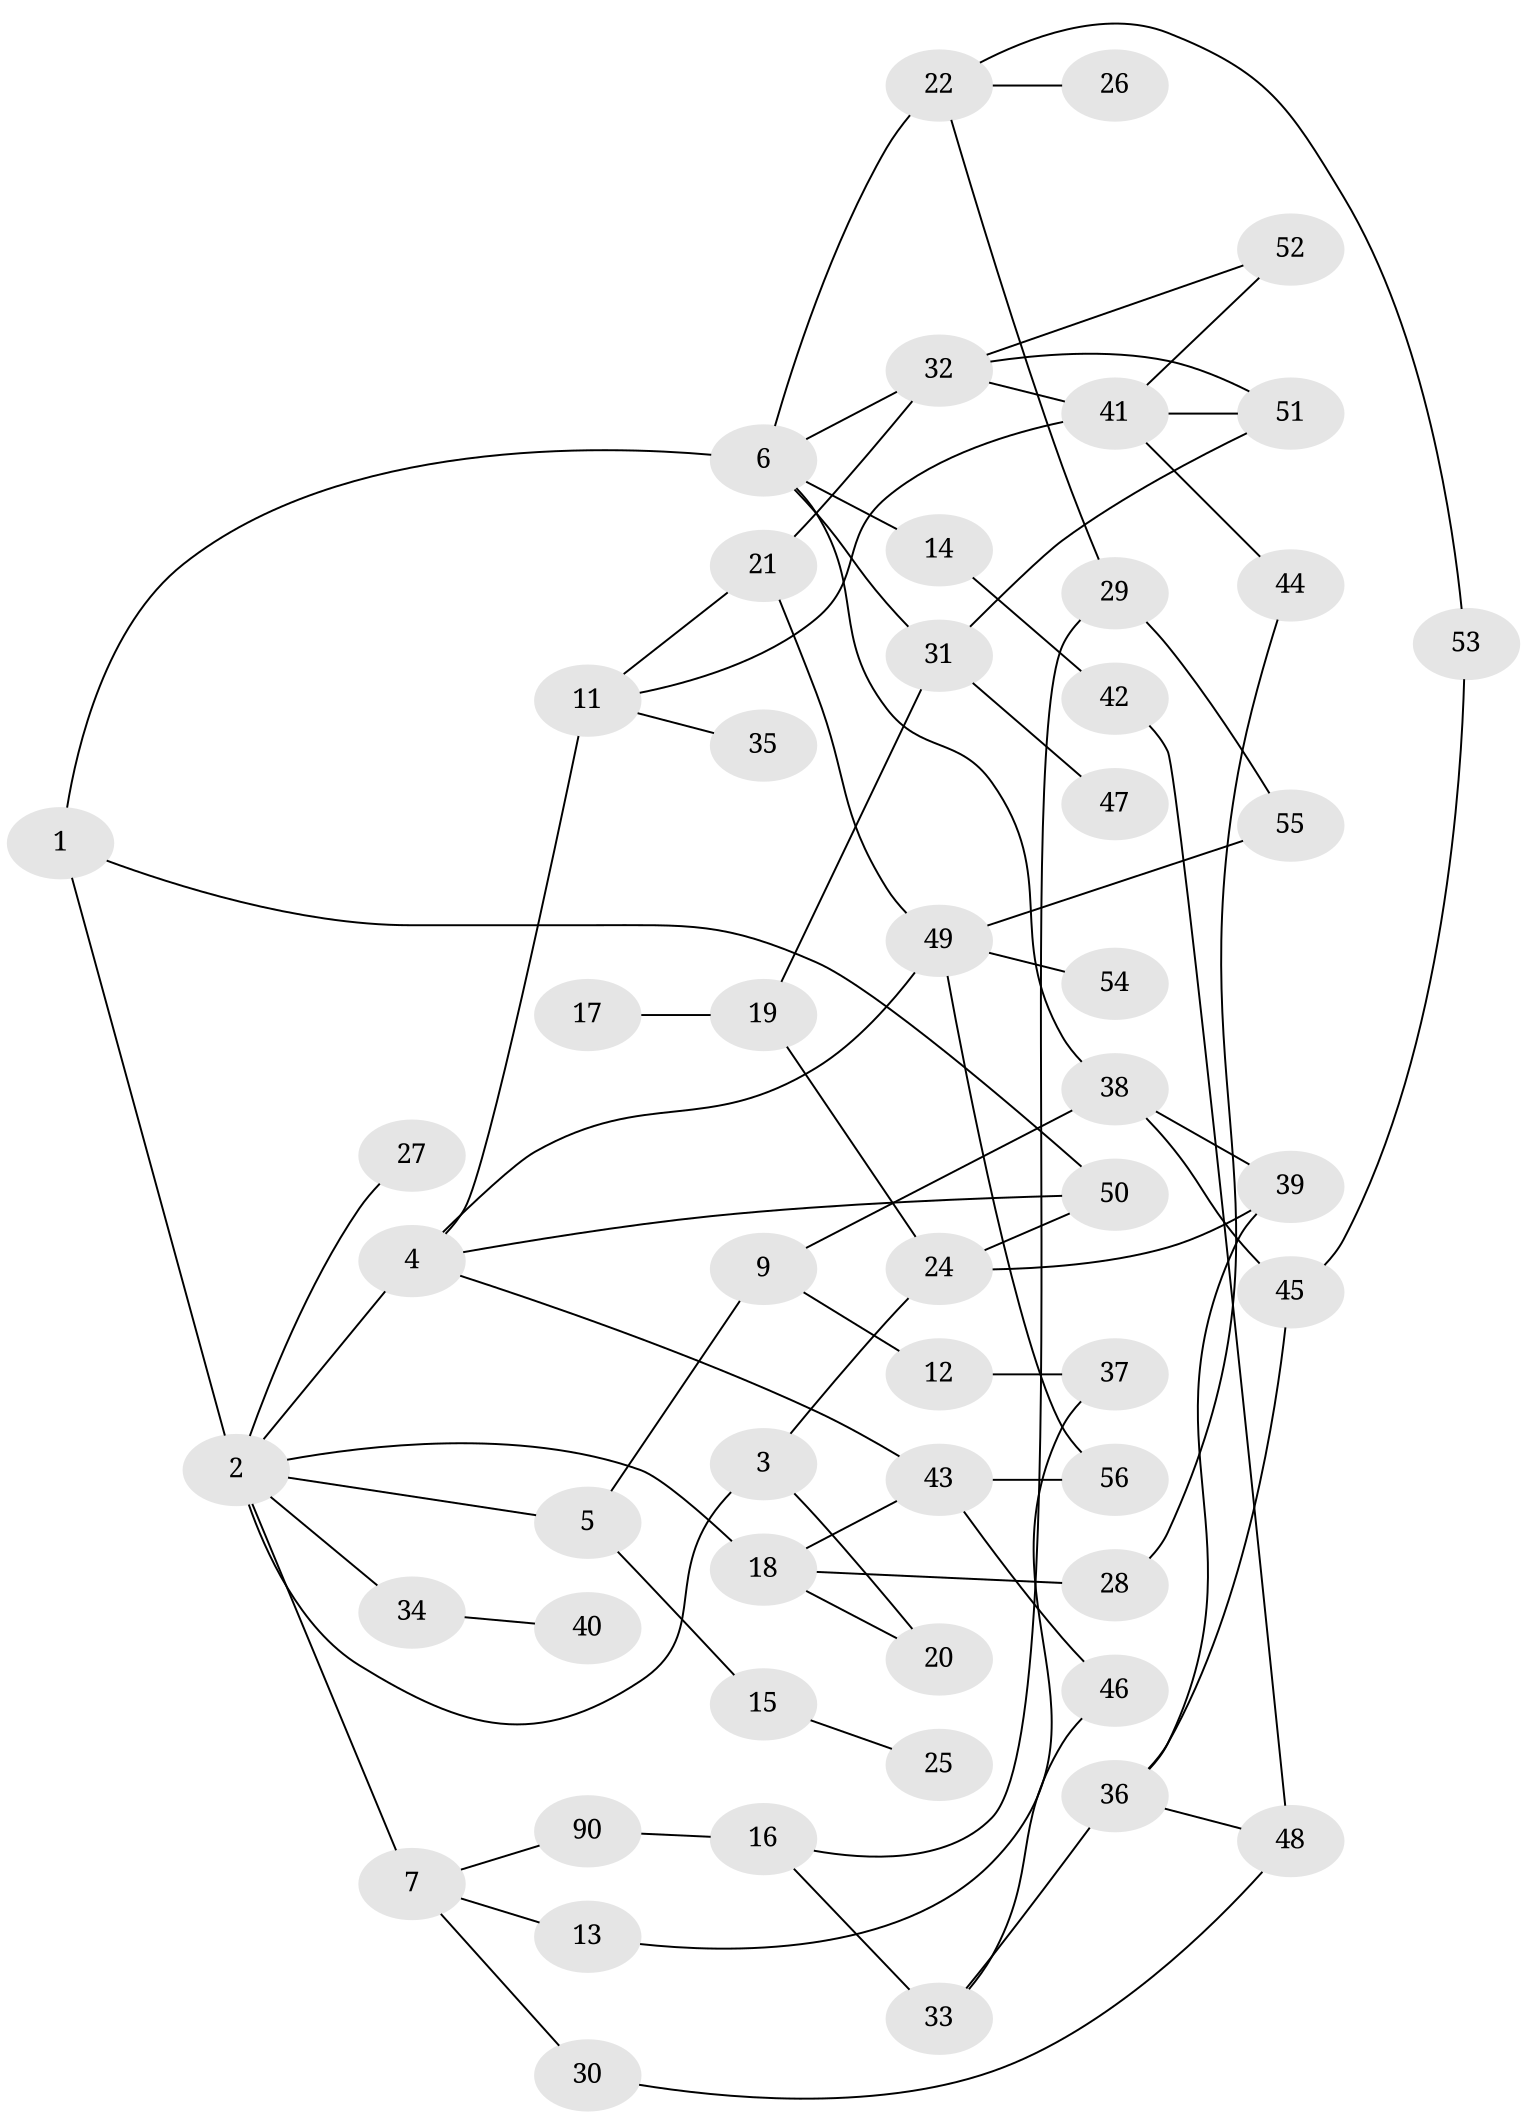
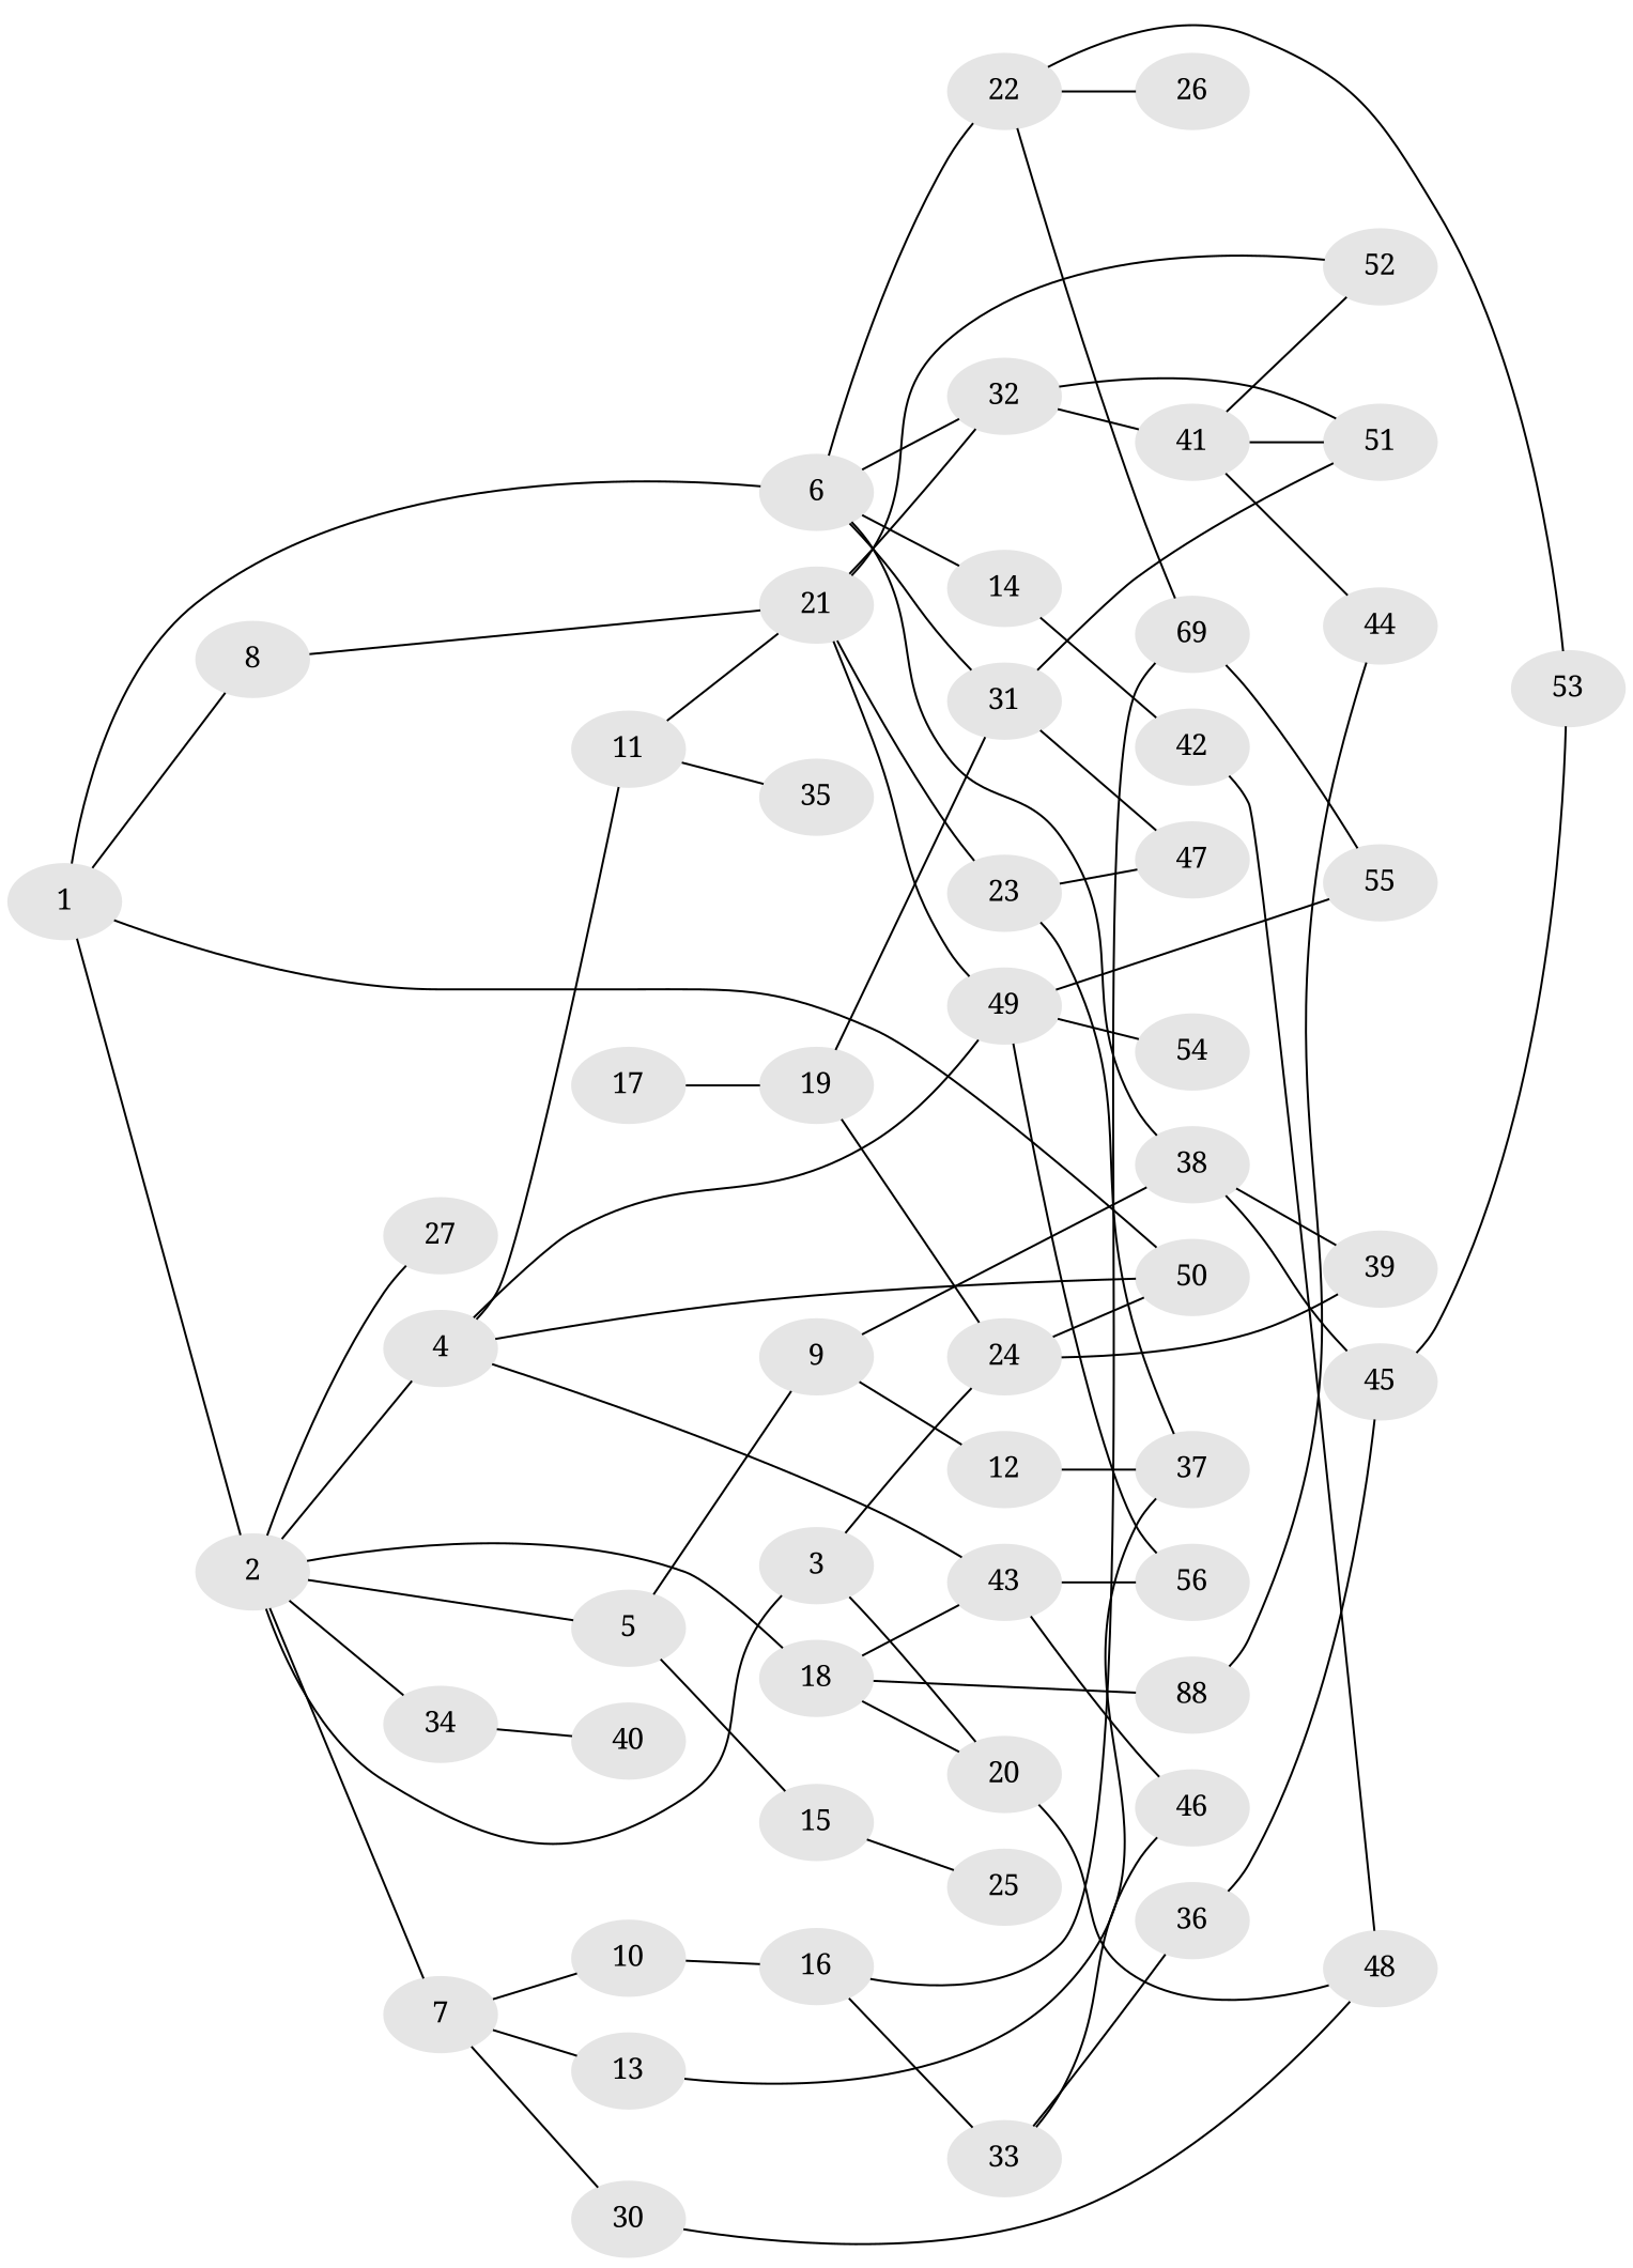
  graph {
    fontname="Noto Serif"
    rankdir=LR
    node [color=gray90 fontname="Noto Serif" style=filled]
    edge [fontname="Noto Serif"]
    1
    2
    6
+   8
    50
    3
    4
    5
    7
    18
    27
    34
    14
    22
    31
    32
    38
    21
    20
    24
    11
    43
    49
    9
    15
-   10 [label=90]
+   10
    13
    30
-   28
+   28 [label=88]
    40
    48
    39
    35
    41
    46
    56
    55
    54
    12
    25
    17
    19
    42
-   29
+   29 [label=69]
    26
    53
    47
    51
    52
    45
    16
    37
+   23
    33
    44
    36
    1 -- 2
    1 -- 6
+   1 -- 8
    1 -- 50
    2 -- 3
    2 -- 4
    2 -- 5
    2 -- 7
    2 -- 18
    2 -- 27
    2 -- 34
    6 -- 14
    6 -- 22
    6 -- 31
    6 -- 32
    6 -- 38
+   8 -- 21
    3 -- 20
    3 -- 24
    4 -- 50
    4 -- 11
    4 -- 43
    4 -- 49
    5 -- 9
    5 -- 15
    7 -- 10
    7 -- 13
    7 -- 30
    18 -- 20
    18 -- 43
    18 -- 28
    34 -- 40
    14 -- 42
    22 -- 29
    22 -- 26
    22 -- 53
    31 -- 47
    31 -- 51
    32 -- 41
    32 -- 51
-   32 -- 52
+   21 -- 52
    38 -- 39
    38 -- 45
    21 -- 32
    21 -- 49
-   36 -- 48
+   21 -- 23
+   20 -- 48
    24 -- 50
    24 -- 39
    11 -- 21
    11 -- 35
-   11 -- 41
    43 -- 46
    43 -- 56
    49 -- 56
    49 -- 55
    49 -- 54
    9 -- 38
    9 -- 12
    15 -- 25
    10 -- 16
    13 -- 37
    30 -- 48
    28 -- 44
    41 -- 51
    41 -- 52
    41 -- 44
    12 -- 37
    17 -- 19
    19 -- 31
    19 -- 24
    42 -- 48
    29 -- 55
    45 -- 53
    16 -- 29
    16 -- 33
+   23 -- 47
+   23 -- 37
    33 -- 46
    33 -- 36
-   36 -- 39
    36 -- 45
  }
